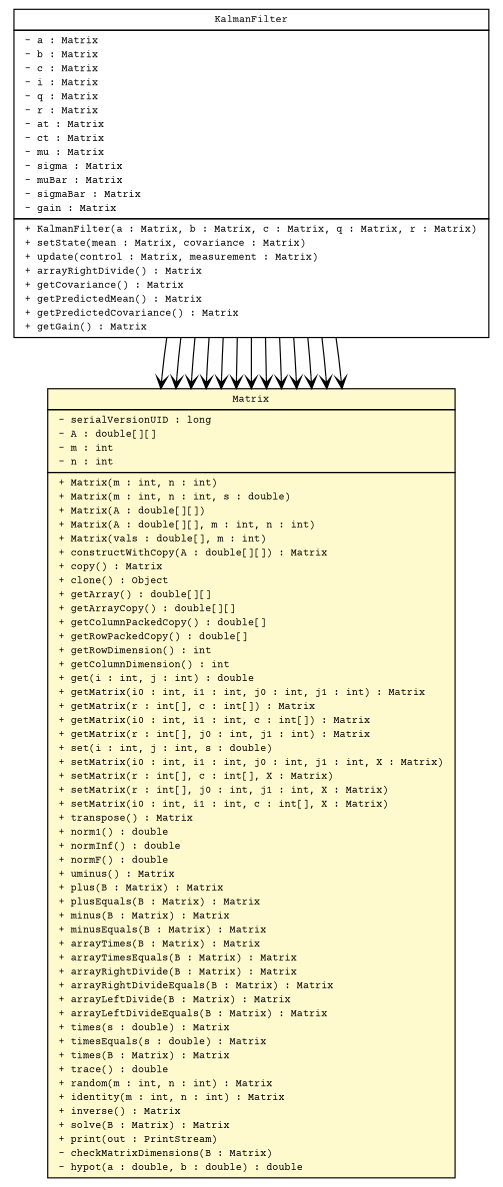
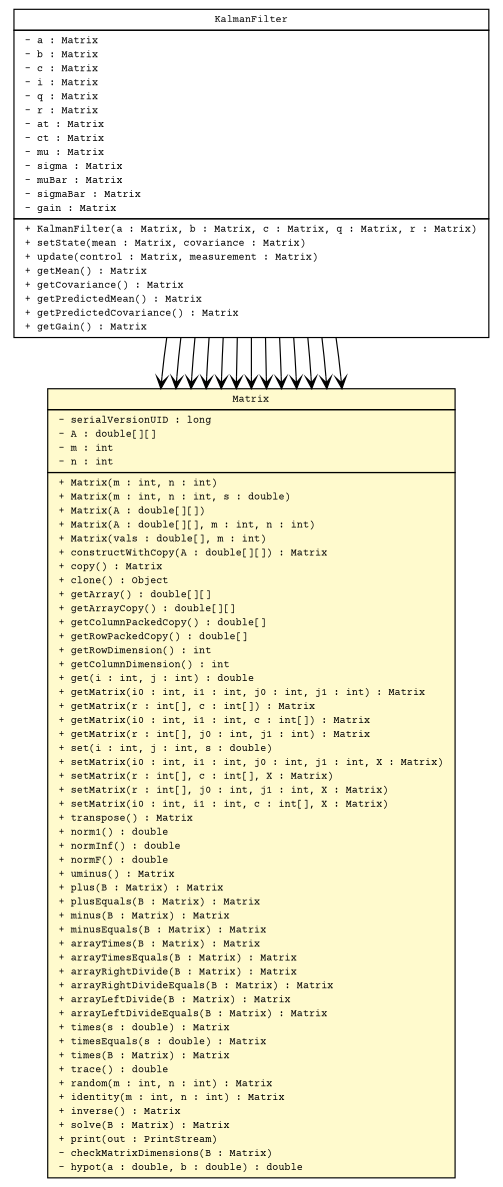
  digraph {
    nodesep=0.25
    ranksep=0.5
    fontname="Courier Prime"
    node [fontcolor=black fontname="Courier Prime" fontsize=9.0 shape=plaintext]
    edge [arrowhead=open color=black fontcolor=black fontname="Courier Prime" fontsize=10.0 headport=p labelfontname=Helvetica labelfontsize=10 tailport=p]
-   n1 [label=<<table title="lejos.utility.KalmanFilter" border="0" cellborder="1" cellspacing="0" cellpadding="2" port="p" href="./KalmanFilter.html"> 		<tr><td><table border="0" cellspacing="0" cellpadding="1"> <tr><td align="center" balign="center"> KalmanFilter </td></tr> 		</table></td></tr> 		<tr><td><table border="0" cellspacing="0" cellpadding="1"> <tr><td align="left" balign="left"> - a : Matrix </td></tr> <tr><td align="left" balign="left"> - b : Matrix </td></tr> <tr><td align="left" balign="left"> - c : Matrix </td></tr> <tr><td align="left" balign="left"> - i : Matrix </td></tr> <tr><td align="left" balign="left"> - q : Matrix </td></tr> <tr><td align="left" balign="left"> - r : Matrix </td></tr> <tr><td align="left" balign="left"> - at : Matrix </td></tr> <tr><td align="left" balign="left"> - ct : Matrix </td></tr> <tr><td align="left" balign="left"> - mu : Matrix </td></tr> <tr><td align="left" balign="left"> - sigma : Matrix </td></tr> <tr><td align="left" balign="left"> - muBar : Matrix </td></tr> <tr><td align="left" balign="left"> - sigmaBar : Matrix </td></tr> <tr><td align="left" balign="left"> - gain : Matrix </td></tr> 		</table></td></tr> 		<tr><td><table border="0" cellspacing="0" cellpadding="1"> <tr><td align="left" balign="left"> + KalmanFilter(a : Matrix, b : Matrix, c : Matrix, q : Matrix, r : Matrix) </td></tr> <tr><td align="left" balign="left"> + setState(mean : Matrix, covariance : Matrix) </td></tr> <tr><td align="left" balign="left"> + update(control : Matrix, measurement : Matrix) </td></tr> <tr><td align="left" balign="left"> + arrayRightDivide() : Matrix </td></tr> <tr><td align="left" balign="left"> + getCovariance() : Matrix </td></tr> <tr><td align="left" balign="left"> + getPredictedMean() : Matrix </td></tr> <tr><td align="left" balign="left"> + getPredictedCovariance() : Matrix </td></tr> <tr><td align="left" balign="left"> + getGain() : Matrix </td></tr> 		</table></td></tr> 		</table>>]
+   n1 [label=<<table title="lejos.utility.KalmanFilter" border="0" cellborder="1" cellspacing="0" cellpadding="2" port="p" href="./KalmanFilter.html"> 		<tr><td><table border="0" cellspacing="0" cellpadding="1"> <tr><td align="center" balign="center"> KalmanFilter </td></tr> 		</table></td></tr> 		<tr><td><table border="0" cellspacing="0" cellpadding="1"> <tr><td align="left" balign="left"> - a : Matrix </td></tr> <tr><td align="left" balign="left"> - b : Matrix </td></tr> <tr><td align="left" balign="left"> - c : Matrix </td></tr> <tr><td align="left" balign="left"> - i : Matrix </td></tr> <tr><td align="left" balign="left"> - q : Matrix </td></tr> <tr><td align="left" balign="left"> - r : Matrix </td></tr> <tr><td align="left" balign="left"> - at : Matrix </td></tr> <tr><td align="left" balign="left"> - ct : Matrix </td></tr> <tr><td align="left" balign="left"> - mu : Matrix </td></tr> <tr><td align="left" balign="left"> - sigma : Matrix </td></tr> <tr><td align="left" balign="left"> - muBar : Matrix </td></tr> <tr><td align="left" balign="left"> - sigmaBar : Matrix </td></tr> <tr><td align="left" balign="left"> - gain : Matrix </td></tr> 		</table></td></tr> 		<tr><td><table border="0" cellspacing="0" cellpadding="1"> <tr><td align="left" balign="left"> + KalmanFilter(a : Matrix, b : Matrix, c : Matrix, q : Matrix, r : Matrix) </td></tr> <tr><td align="left" balign="left"> + setState(mean : Matrix, covariance : Matrix) </td></tr> <tr><td align="left" balign="left"> + update(control : Matrix, measurement : Matrix) </td></tr> <tr><td align="left" balign="left"> + getMean() : Matrix </td></tr> <tr><td align="left" balign="left"> + getCovariance() : Matrix </td></tr> <tr><td align="left" balign="left"> + getPredictedMean() : Matrix </td></tr> <tr><td align="left" balign="left"> + getPredictedCovariance() : Matrix </td></tr> <tr><td align="left" balign="left"> + getGain() : Matrix </td></tr> 		</table></td></tr> 		</table>>]
    n2 [label=<<table title="lejos.utility.Matrix" border="0" cellborder="1" cellspacing="0" cellpadding="2" port="p" bgcolor="lemonChiffon" href="./Matrix.html"> 		<tr><td><table border="0" cellspacing="0" cellpadding="1"> <tr><td align="center" balign="center"> Matrix </td></tr> 		</table></td></tr> 		<tr><td><table border="0" cellspacing="0" cellpadding="1"> <tr><td align="left" balign="left"> - serialVersionUID : long </td></tr> <tr><td align="left" balign="left"> - A : double[][] </td></tr> <tr><td align="left" balign="left"> - m : int </td></tr> <tr><td align="left" balign="left"> - n : int </td></tr> 		</table></td></tr> 		<tr><td><table border="0" cellspacing="0" cellpadding="1"> <tr><td align="left" balign="left"> + Matrix(m : int, n : int) </td></tr> <tr><td align="left" balign="left"> + Matrix(m : int, n : int, s : double) </td></tr> <tr><td align="left" balign="left"> + Matrix(A : double[][]) </td></tr> <tr><td align="left" balign="left"> + Matrix(A : double[][], m : int, n : int) </td></tr> <tr><td align="left" balign="left"> + Matrix(vals : double[], m : int) </td></tr> <tr><td align="left" balign="left"> + constructWithCopy(A : double[][]) : Matrix </td></tr> <tr><td align="left" balign="left"> + copy() : Matrix </td></tr> <tr><td align="left" balign="left"> + clone() : Object </td></tr> <tr><td align="left" balign="left"> + getArray() : double[][] </td></tr> <tr><td align="left" balign="left"> + getArrayCopy() : double[][] </td></tr> <tr><td align="left" balign="left"> + getColumnPackedCopy() : double[] </td></tr> <tr><td align="left" balign="left"> + getRowPackedCopy() : double[] </td></tr> <tr><td align="left" balign="left"> + getRowDimension() : int </td></tr> <tr><td align="left" balign="left"> + getColumnDimension() : int </td></tr> <tr><td align="left" balign="left"> + get(i : int, j : int) : double </td></tr> <tr><td align="left" balign="left"> + getMatrix(i0 : int, i1 : int, j0 : int, j1 : int) : Matrix </td></tr> <tr><td align="left" balign="left"> + getMatrix(r : int[], c : int[]) : Matrix </td></tr> <tr><td align="left" balign="left"> + getMatrix(i0 : int, i1 : int, c : int[]) : Matrix </td></tr> <tr><td align="left" balign="left"> + getMatrix(r : int[], j0 : int, j1 : int) : Matrix </td></tr> <tr><td align="left" balign="left"> + set(i : int, j : int, s : double) </td></tr> <tr><td align="left" balign="left"> + setMatrix(i0 : int, i1 : int, j0 : int, j1 : int, X : Matrix) </td></tr> <tr><td align="left" balign="left"> + setMatrix(r : int[], c : int[], X : Matrix) </td></tr> <tr><td align="left" balign="left"> + setMatrix(r : int[], j0 : int, j1 : int, X : Matrix) </td></tr> <tr><td align="left" balign="left"> + setMatrix(i0 : int, i1 : int, c : int[], X : Matrix) </td></tr> <tr><td align="left" balign="left"> + transpose() : Matrix </td></tr> <tr><td align="left" balign="left"> + norm1() : double </td></tr> <tr><td align="left" balign="left"> + normInf() : double </td></tr> <tr><td align="left" balign="left"> + normF() : double </td></tr> <tr><td align="left" balign="left"> + uminus() : Matrix </td></tr> <tr><td align="left" balign="left"> + plus(B : Matrix) : Matrix </td></tr> <tr><td align="left" balign="left"> + plusEquals(B : Matrix) : Matrix </td></tr> <tr><td align="left" balign="left"> + minus(B : Matrix) : Matrix </td></tr> <tr><td align="left" balign="left"> + minusEquals(B : Matrix) : Matrix </td></tr> <tr><td align="left" balign="left"> + arrayTimes(B : Matrix) : Matrix </td></tr> <tr><td align="left" balign="left"> + arrayTimesEquals(B : Matrix) : Matrix </td></tr> <tr><td align="left" balign="left"> + arrayRightDivide(B : Matrix) : Matrix </td></tr> <tr><td align="left" balign="left"> + arrayRightDivideEquals(B : Matrix) : Matrix </td></tr> <tr><td align="left" balign="left"> + arrayLeftDivide(B : Matrix) : Matrix </td></tr> <tr><td align="left" balign="left"> + arrayLeftDivideEquals(B : Matrix) : Matrix </td></tr> <tr><td align="left" balign="left"> + times(s : double) : Matrix </td></tr> <tr><td align="left" balign="left"> + timesEquals(s : double) : Matrix </td></tr> <tr><td align="left" balign="left"> + times(B : Matrix) : Matrix </td></tr> <tr><td align="left" balign="left"> + trace() : double </td></tr> <tr><td align="left" balign="left"> + random(m : int, n : int) : Matrix </td></tr> <tr><td align="left" balign="left"> + identity(m : int, n : int) : Matrix </td></tr> <tr><td align="left" balign="left"> + inverse() : Matrix </td></tr> <tr><td align="left" balign="left"> + solve(B : Matrix) : Matrix </td></tr> <tr><td align="left" balign="left"> + print(out : PrintStream) </td></tr> <tr><td align="left" balign="left"> - checkMatrixDimensions(B : Matrix) </td></tr> <tr><td align="left" balign="left"> - hypot(a : double, b : double) : double </td></tr> 		</table></td></tr> 		</table>>]
    n1 -> n2
    n1 -> n2
    n1 -> n2
    n1 -> n2
    n1 -> n2
    n1 -> n2
    n1 -> n2
    n1 -> n2
    n1 -> n2
    n1 -> n2
    n1 -> n2
    n1 -> n2
    n1 -> n2
  }
